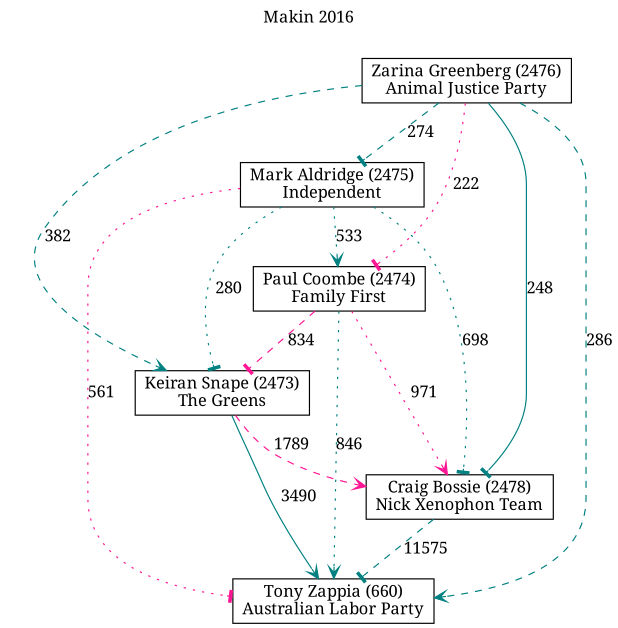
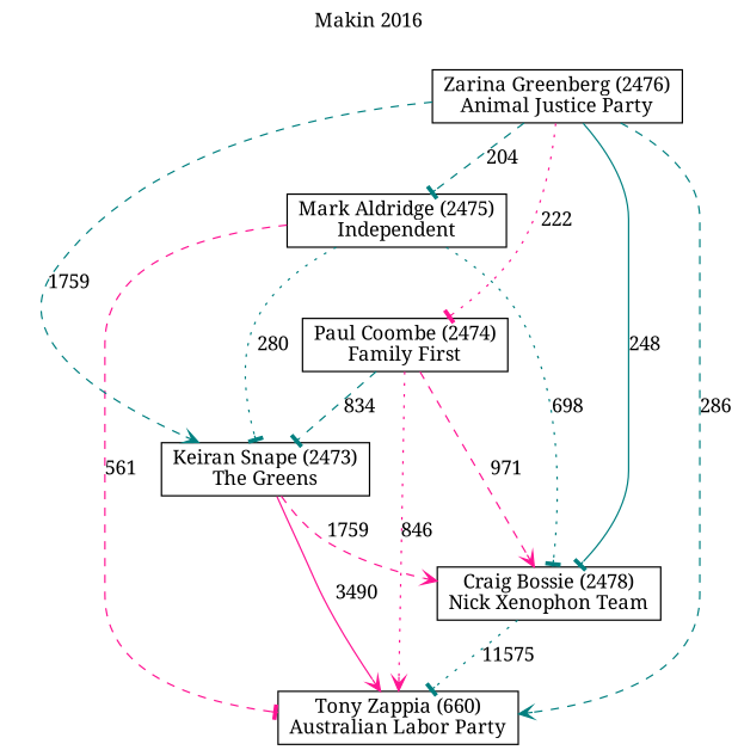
  digraph {
    fontname="Noto Serif"
    label="Makin 2016"
    labelloc=t
    mclimit=10
    node [fontname="Noto Serif" shape=box]
    edge [arrowhead=tee color=teal fontname="Noto Serif" style=dotted]
    n1 [label="Craig Bossie (2478)\nNick Xenophon Team"]
    n2 [label="Tony Zappia (660)\nAustralian Labor Party"]
    n3 [label="Keiran Snape (2473)\nThe Greens"]
    n4 [label="Mark Aldridge (2475)\nIndependent"]
    n5 [label="Paul Coombe (2474)\nFamily First"]
    n6 [label="Zarina Greenberg (2476)\nAnimal Justice Party"]
-   n1 -> n2 [label=11575 style=dashed]
-   n3 -> n1 [arrowhead=vee color=deeppink label=1789 style=dashed]
-   n3 -> n2 [arrowhead=vee label=3490 style=solid]
+   n1 -> n2 [label=11575]
+   n3 -> n1 [arrowhead=vee color=deeppink label=1759 style=dashed]
+   n3 -> n2 [arrowhead=vee color=deeppink label=3490 style=solid]
    n4 -> n1 [label=698]
-   n4 -> n2 [color=deeppink label=561]
+   n4 -> n2 [color=deeppink label=561 style=dashed]
    n4 -> n3 [label=280]
-   n4 -> n5 [arrowhead=vee label=533]
-   n5 -> n1 [arrowhead=vee color=deeppink label=971]
-   n5 -> n2 [arrowhead=vee label=846]
-   n5 -> n3 [color=deeppink label=834 style=dashed]
+   n5 -> n1 [arrowhead=vee color=deeppink label=971 style=dashed]
+   n5 -> n2 [arrowhead=vee color=deeppink label=846]
+   n5 -> n3 [label=834 style=dashed]
    n6 -> n1 [label=248 style=solid]
    n6 -> n2 [arrowhead=vee label=286 style=dashed]
-   n6 -> n3 [arrowhead=vee label=382 style=dashed]
-   n6 -> n4 [label=274 style=dashed]
+   n6 -> n3 [arrowhead=vee label=1759 style=dashed]
+   n6 -> n4 [label=204 style=dashed]
    n6 -> n5 [color=deeppink label=222]
  }
